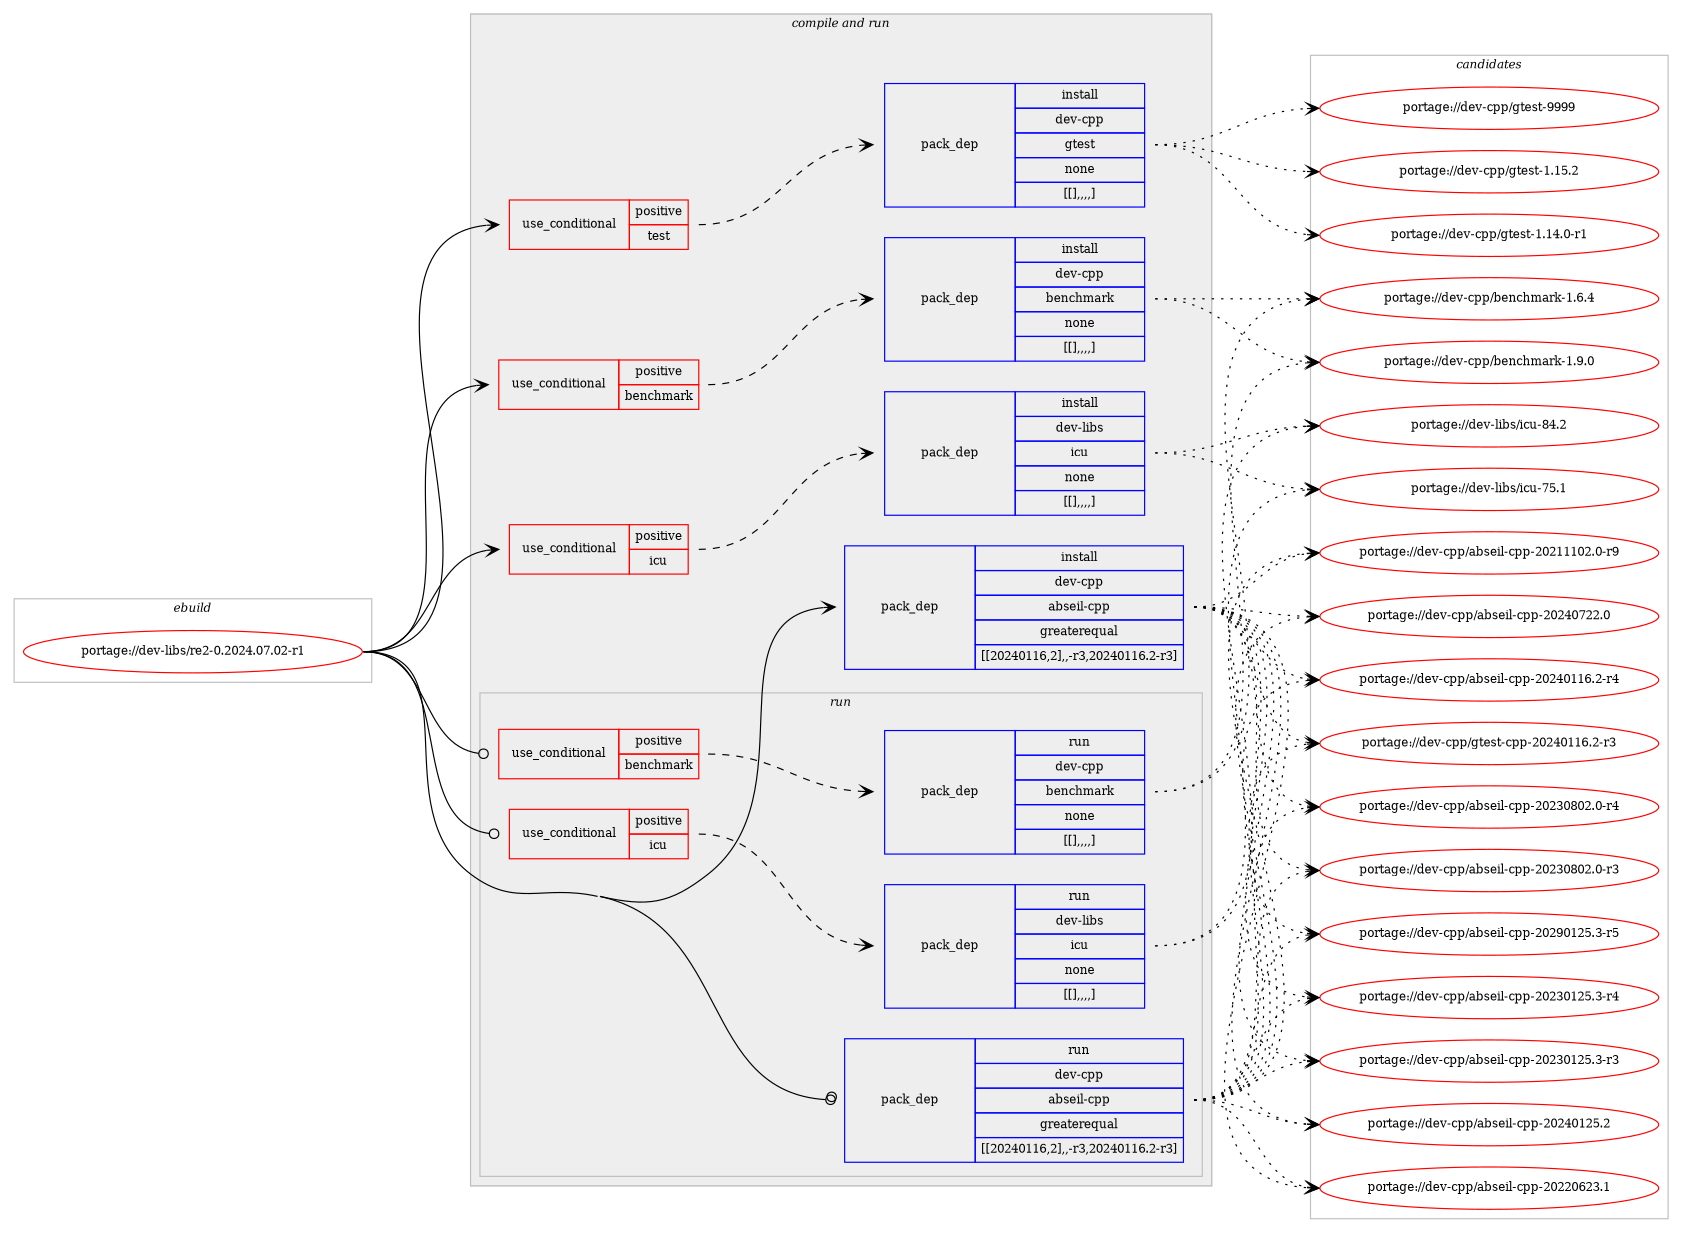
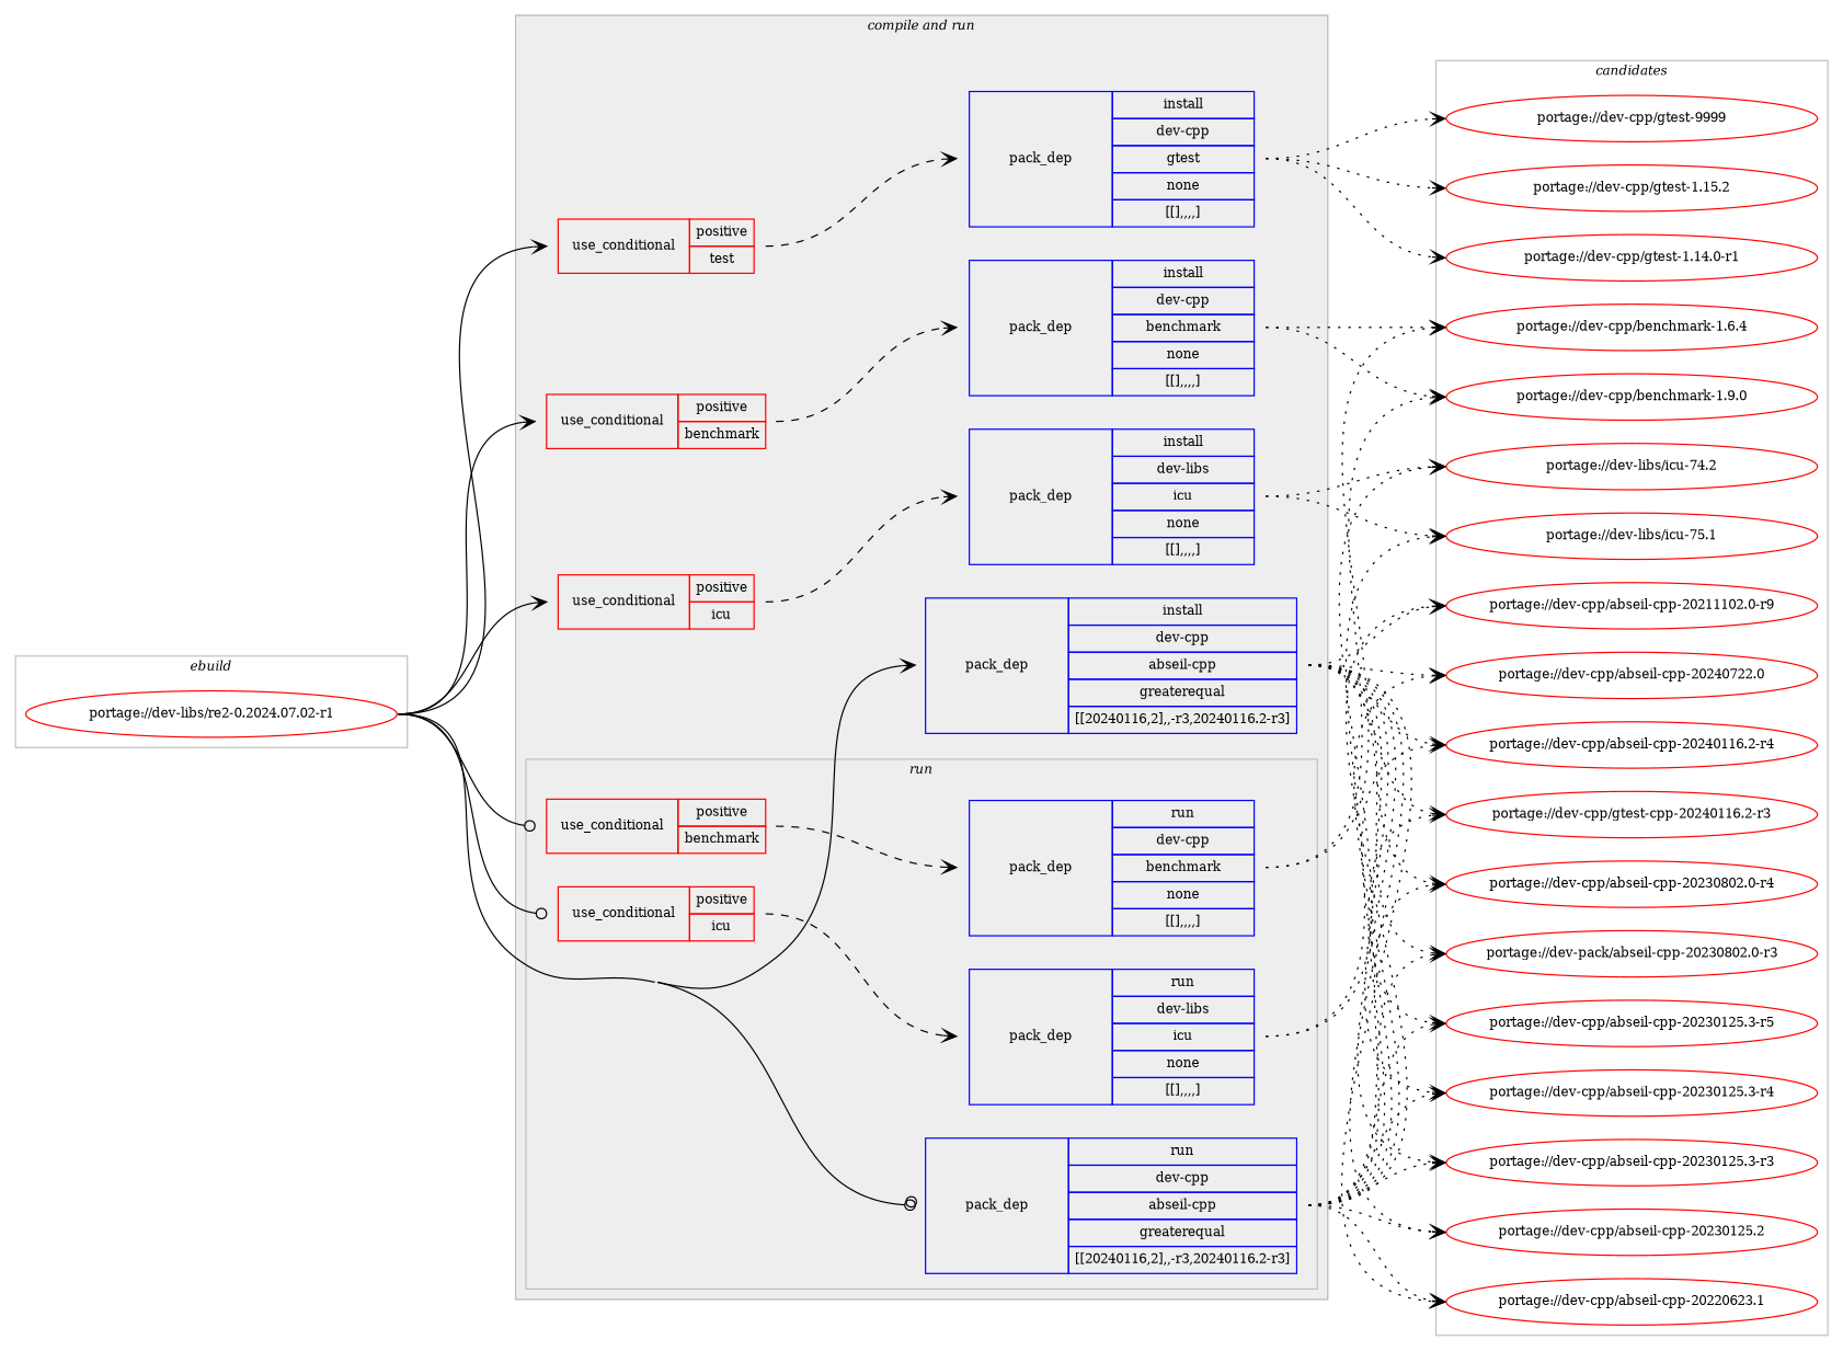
  digraph {
    compound=true
    concentrate=true
    fontname="DejaVu Serif"
    fontsize=10
    newrank=true
    rankdir=LR
    ranksep=1.5
    node [color=red fontname="DejaVu Serif" fontsize=10]
    edge [arrowhead=vee fontname="DejaVu Serif" headport=w style=dotted tailport=e weight=100]
    n1 [label="portage://dev-libs/re2-0.2024.07.02-r1" width=4]
    n2 [color=blue label=<<TABLE BORDER="0" CELLBORDER="1" CELLSPACING="0" CELLPADDING="4" WIDTH="220"><TR><TD ROWSPAN="6" CELLPADDING="30">pack_dep</TD></TR><TR><TD WIDTH="110">install</TD></TR><TR><TD>dev-cpp</TD></TR><TR><TD>benchmark</TD></TR><TR><TD>none</TD></TR><TR><TD>[[],,,,]</TD></TR></TABLE>> shape=none]
    n3 [label=<<TABLE BORDER="0" CELLBORDER="1" CELLSPACING="0" CELLPADDING="4"><TR><TD ROWSPAN="3" CELLPADDING="10">use_conditional</TD></TR><TR><TD>positive</TD></TR><TR><TD>benchmark</TD></TR></TABLE>> shape=none]
    n4 [color=blue label=<<TABLE BORDER="0" CELLBORDER="1" CELLSPACING="0" CELLPADDING="4" WIDTH="220"><TR><TD ROWSPAN="6" CELLPADDING="30">pack_dep</TD></TR><TR><TD WIDTH="110">install</TD></TR><TR><TD>dev-libs</TD></TR><TR><TD>icu</TD></TR><TR><TD>none</TD></TR><TR><TD>[[],,,,]</TD></TR></TABLE>> shape=none]
    n5 [label=<<TABLE BORDER="0" CELLBORDER="1" CELLSPACING="0" CELLPADDING="4"><TR><TD ROWSPAN="3" CELLPADDING="10">use_conditional</TD></TR><TR><TD>positive</TD></TR><TR><TD>icu</TD></TR></TABLE>> shape=none]
    n6 [color=blue label=<<TABLE BORDER="0" CELLBORDER="1" CELLSPACING="0" CELLPADDING="4" WIDTH="220"><TR><TD ROWSPAN="6" CELLPADDING="30">pack_dep</TD></TR><TR><TD WIDTH="110">install</TD></TR><TR><TD>dev-cpp</TD></TR><TR><TD>gtest</TD></TR><TR><TD>none</TD></TR><TR><TD>[[],,,,]</TD></TR></TABLE>> shape=none]
    n7 [label=<<TABLE BORDER="0" CELLBORDER="1" CELLSPACING="0" CELLPADDING="4"><TR><TD ROWSPAN="3" CELLPADDING="10">use_conditional</TD></TR><TR><TD>positive</TD></TR><TR><TD>test</TD></TR></TABLE>> shape=none]
    n8 [color=blue label=<<TABLE BORDER="0" CELLBORDER="1" CELLSPACING="0" CELLPADDING="4" WIDTH="220"><TR><TD ROWSPAN="6" CELLPADDING="30">pack_dep</TD></TR><TR><TD WIDTH="110">install</TD></TR><TR><TD>dev-cpp</TD></TR><TR><TD>abseil-cpp</TD></TR><TR><TD>greaterequal</TD></TR><TR><TD>[[20240116,2],,-r3,20240116.2-r3]</TD></TR></TABLE>> shape=none]
    n9 [color=blue label=<<TABLE BORDER="0" CELLBORDER="1" CELLSPACING="0" CELLPADDING="4" WIDTH="220"><TR><TD ROWSPAN="6" CELLPADDING="30">pack_dep</TD></TR><TR><TD WIDTH="110">run</TD></TR><TR><TD>dev-cpp</TD></TR><TR><TD>benchmark</TD></TR><TR><TD>none</TD></TR><TR><TD>[[],,,,]</TD></TR></TABLE>> shape=none]
    n10 [label=<<TABLE BORDER="0" CELLBORDER="1" CELLSPACING="0" CELLPADDING="4"><TR><TD ROWSPAN="3" CELLPADDING="10">use_conditional</TD></TR><TR><TD>positive</TD></TR><TR><TD>benchmark</TD></TR></TABLE>> shape=none]
    n11 [color=blue label=<<TABLE BORDER="0" CELLBORDER="1" CELLSPACING="0" CELLPADDING="4" WIDTH="220"><TR><TD ROWSPAN="6" CELLPADDING="30">pack_dep</TD></TR><TR><TD WIDTH="110">run</TD></TR><TR><TD>dev-libs</TD></TR><TR><TD>icu</TD></TR><TR><TD>none</TD></TR><TR><TD>[[],,,,]</TD></TR></TABLE>> shape=none]
    n12 [label=<<TABLE BORDER="0" CELLBORDER="1" CELLSPACING="0" CELLPADDING="4"><TR><TD ROWSPAN="3" CELLPADDING="10">use_conditional</TD></TR><TR><TD>positive</TD></TR><TR><TD>icu</TD></TR></TABLE>> shape=none]
    n13 [color=blue label=<<TABLE BORDER="0" CELLBORDER="1" CELLSPACING="0" CELLPADDING="4" WIDTH="220"><TR><TD ROWSPAN="6" CELLPADDING="30">pack_dep</TD></TR><TR><TD WIDTH="110">run</TD></TR><TR><TD>dev-cpp</TD></TR><TR><TD>abseil-cpp</TD></TR><TR><TD>greaterequal</TD></TR><TR><TD>[[20240116,2],,-r3,20240116.2-r3]</TD></TR></TABLE>> shape=none]
    n14 [label="portage://dev-cpp/benchmark-1.9.0" width=4]
    n15 [label="portage://dev-cpp/benchmark-1.6.4" width=4]
    n16 [label="portage://dev-libs/icu-75.1" width=4]
-   n17 [label="portage://dev-libs/icu-84.2" width=4]
+   n17 [label="portage://dev-libs/icu-74.2" width=4]
    n18 [label="portage://dev-cpp/gtest-9999" width=4]
    n19 [label="portage://dev-cpp/gtest-1.15.2" width=4]
    n20 [label="portage://dev-cpp/gtest-1.14.0-r1" width=4]
    n21 [label="portage://dev-cpp/abseil-cpp-20240722.0" width=4]
    n22 [label="portage://dev-cpp/abseil-cpp-20240116.2-r4" width=4]
    n23 [label="portage://dev-cpp/gtest-cpp-20240116.2-r3" width=4]
    n24 [label="portage://dev-cpp/abseil-cpp-20230802.0-r4" width=4]
-   n25 [label="portage://dev-cpp/abseil-cpp-20230802.0-r3" width=4]
-   n26 [label="portage://dev-cpp/abseil-cpp-20290125.3-r5" width=4]
+   n25 [label="portage://dev-pack/abseil-cpp-20230802.0-r3" width=4]
+   n26 [label="portage://dev-cpp/abseil-cpp-20230125.3-r5" width=4]
    n27 [label="portage://dev-cpp/abseil-cpp-20230125.3-r4" width=4]
    n28 [label="portage://dev-cpp/abseil-cpp-20230125.3-r3" width=4]
-   n29 [label="portage://dev-cpp/abseil-cpp-20240125.2" width=4]
+   n29 [label="portage://dev-cpp/abseil-cpp-20230125.2" width=4]
    n30 [label="portage://dev-cpp/abseil-cpp-20220623.1" width=4]
    n31 [label="portage://dev-cpp/abseil-cpp-20211102.0-r9" width=4]
    subgraph cluster_1 {
      color=gray
      label=<<i>ebuild</i>>
      n1
    }
    subgraph cluster_2 {
      color=gray
      label=<<i>dependencies</i>>
      subgraph cluster_3 {
        color=gray
        fillcolor="#eeeeee"
        label=<<i>compile</i>>
        style=filled
        subgraph sub_4 {
          color=gray
          fillcolor="#eeeeee"
          label=<<i>compile</i>>
          style=filled
          n3
          subgraph sub_5 {
            color=gray
            fillcolor="#eeeeee"
            label=<<i>compile</i>>
            style=filled
            n2
          }
        }
        subgraph sub_6 {
          color=gray
          fillcolor="#eeeeee"
          label=<<i>compile</i>>
          style=filled
          n5
          subgraph sub_7 {
            color=gray
            fillcolor="#eeeeee"
            label=<<i>compile</i>>
            style=filled
            n4
          }
        }
        subgraph sub_8 {
          color=gray
          fillcolor="#eeeeee"
          label=<<i>compile</i>>
          style=filled
          n7
          subgraph sub_9 {
            color=gray
            fillcolor="#eeeeee"
            label=<<i>compile</i>>
            style=filled
            n6
          }
        }
        subgraph sub_10 {
          color=gray
          fillcolor="#eeeeee"
          label=<<i>compile</i>>
          style=filled
          n8
        }
      }
      subgraph cluster_11 {
        color=gray
        fillcolor="#eeeeee"
        label=<<i>compile and run</i>>
        style=filled
      }
      subgraph cluster_12 {
        color=gray
        fillcolor="#eeeeee"
        label=<<i>run</i>>
        style=filled
        subgraph sub_13 {
          color=gray
          fillcolor="#eeeeee"
          label=<<i>run</i>>
          style=filled
          n10
          subgraph sub_14 {
            color=gray
            fillcolor="#eeeeee"
            label=<<i>run</i>>
            style=filled
            n9
          }
        }
        subgraph sub_15 {
          color=gray
          fillcolor="#eeeeee"
          label=<<i>run</i>>
          style=filled
          n12
          subgraph sub_16 {
            color=gray
            fillcolor="#eeeeee"
            label=<<i>run</i>>
            style=filled
            n11
          }
        }
        subgraph sub_17 {
          color=gray
          fillcolor="#eeeeee"
          label=<<i>run</i>>
          style=filled
          n13
        }
      }
    }
    subgraph cluster_18 {
      color=gray
      label=<<i>candidates</i>>
      rank=same
      subgraph sub_19 {
        color=black
        label=<<i>candidates</i>>
        nodesep=1
        rank=same
        n14
        n15
      }
      subgraph sub_20 {
        color=black
        label=<<i>candidates</i>>
        nodesep=1
        rank=same
        n16
        n17
      }
      subgraph sub_21 {
        color=black
        label=<<i>candidates</i>>
        nodesep=1
        rank=same
        n18
        n19
        n20
      }
      subgraph sub_22 {
        color=black
        label=<<i>candidates</i>>
        nodesep=1
        rank=same
        n21
        n22
        n23
        n24
        n25
        n26
        n27
        n28
        n29
        n30
        n31
      }
      subgraph sub_23 {
        color=black
        label=<<i>candidates</i>>
        nodesep=1
        rank=same
        n14
        n15
      }
      subgraph sub_24 {
        color=black
        label=<<i>candidates</i>>
        nodesep=1
        rank=same
        n16
        n17
      }
      subgraph sub_25 {
        color=black
        label=<<i>candidates</i>>
        nodesep=1
        rank=same
        n21
        n22
        n23
        n24
        n25
        n26
        n27
        n28
        n29
        n30
        n31
      }
    }
    n1 -> n3 [style=solid weight=20]
    n1 -> n5 [style=solid weight=20]
    n1 -> n7 [style=solid weight=20]
    n1 -> n8 [style=solid weight=20]
    n1 -> n10 [arrowhead=odot style=solid weight=20]
    n1 -> n12 [arrowhead=odot style=solid weight=20]
    n1 -> n13 [arrowhead=odot style=solid weight=20]
    n2 -> n14
    n2 -> n15
    n3 -> n2 [style=dashed weight=20]
    n4 -> n16
    n4 -> n17
    n5 -> n4 [style=dashed weight=20]
    n6 -> n18
    n6 -> n19
    n6 -> n20
    n7 -> n6 [style=dashed weight=20]
    n8 -> n21
    n8 -> n22
    n8 -> n23
    n8 -> n24
    n8 -> n25
    n8 -> n26
    n8 -> n27
    n8 -> n28
    n8 -> n29
    n8 -> n30
    n8 -> n31
    n9 -> n14
    n9 -> n15
    n10 -> n9 [style=dashed weight=20]
    n11 -> n16
    n11 -> n17
    n12 -> n11 [style=dashed weight=20]
    n13 -> n21
    n13 -> n22
    n13 -> n23
    n13 -> n24
    n13 -> n25
    n13 -> n26
    n13 -> n27
    n13 -> n28
    n13 -> n29
    n13 -> n30
    n13 -> n31
  }
